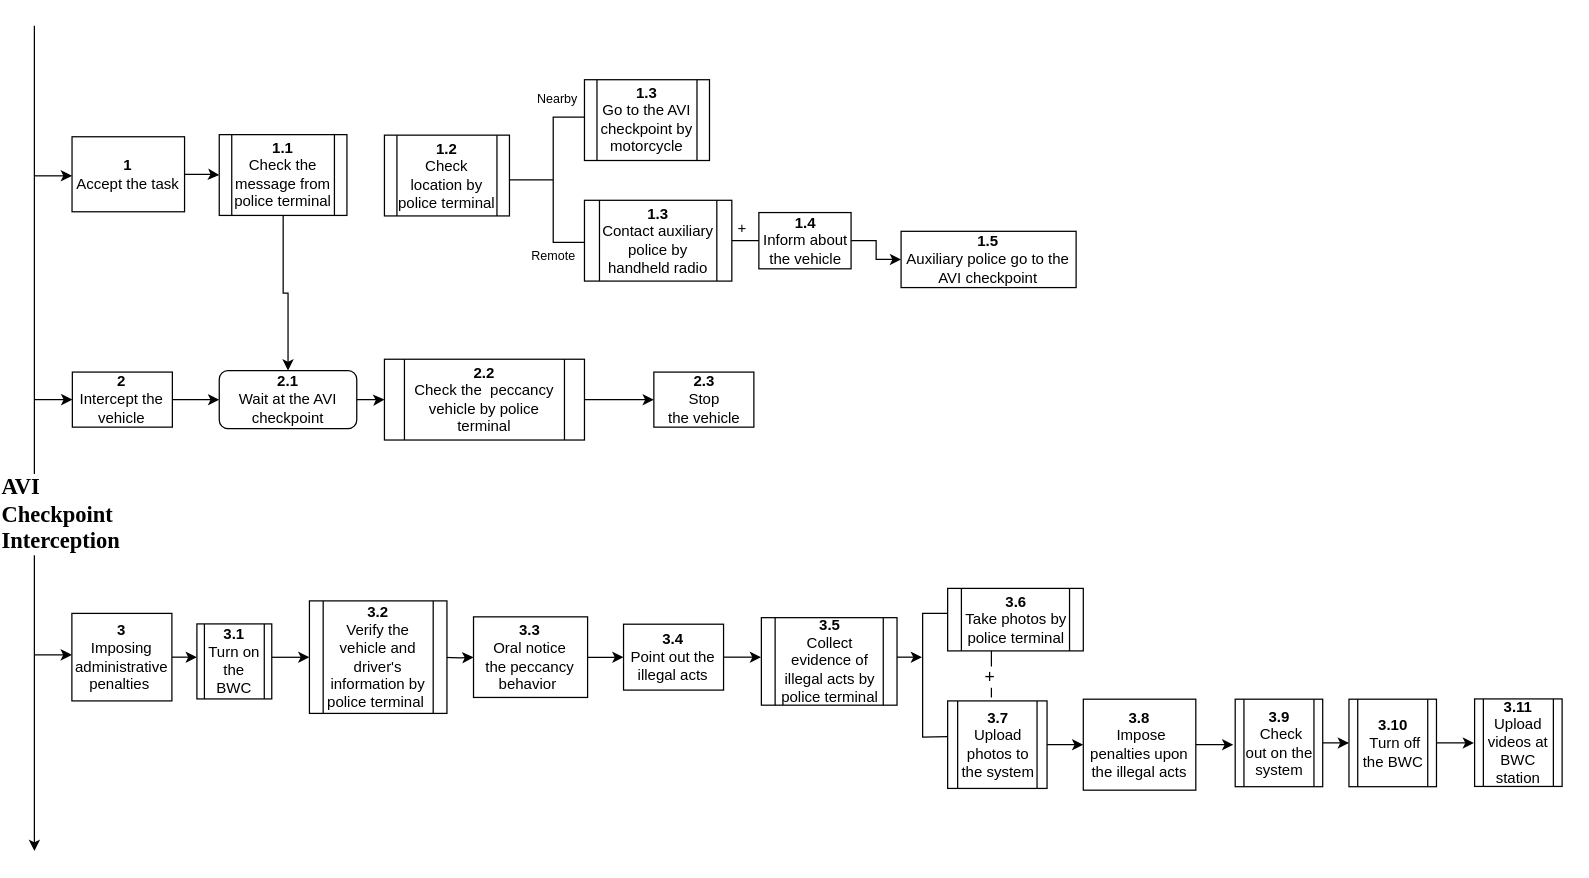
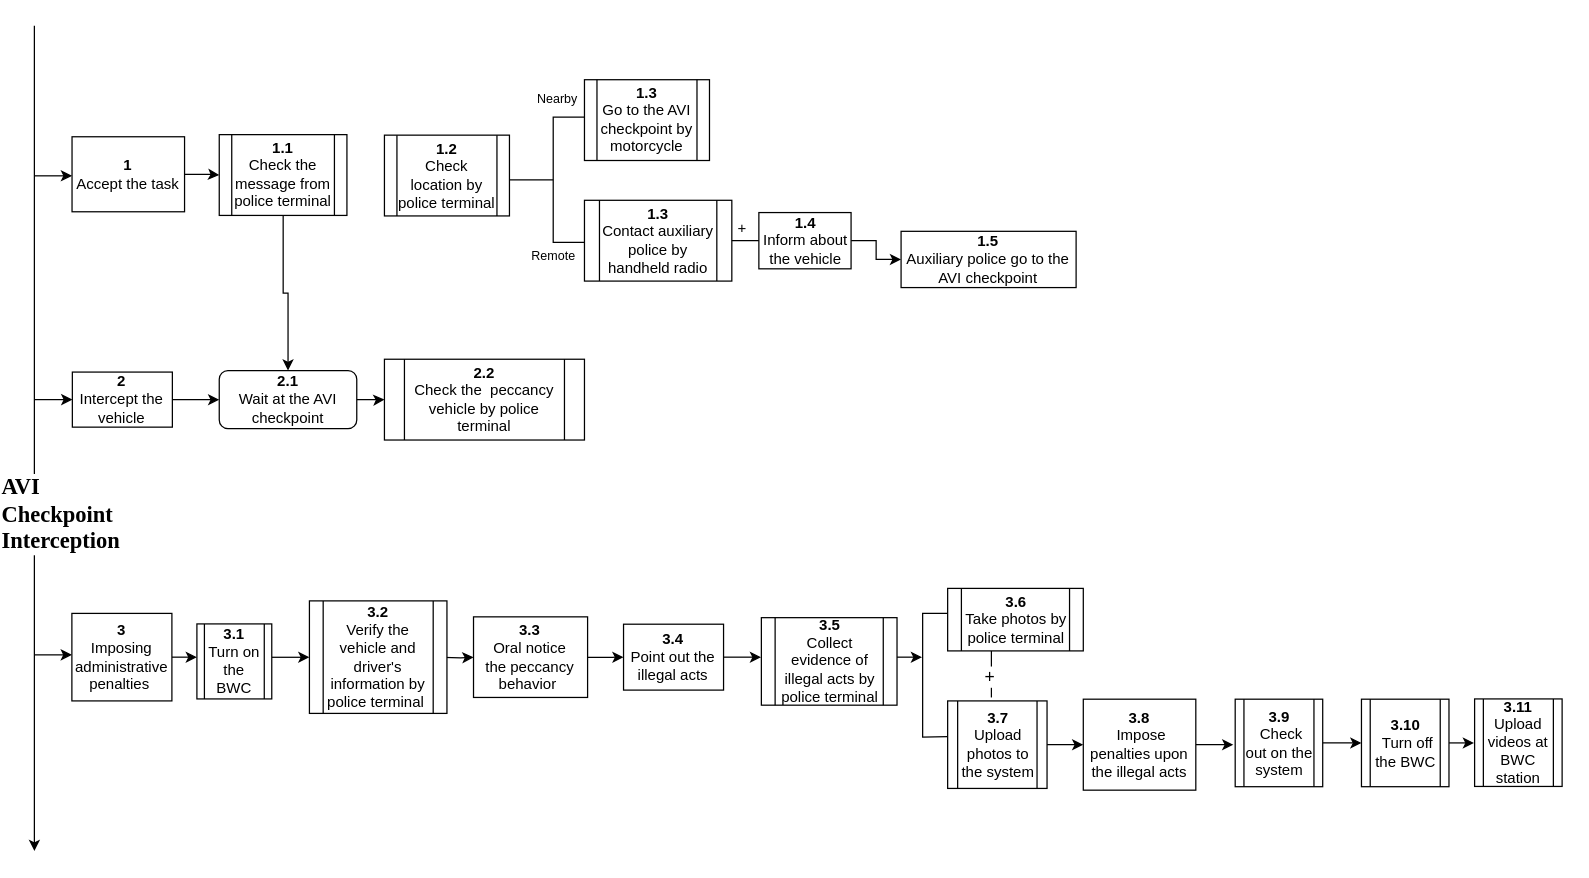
  <mxCell id="0" />
  <mxCell id="1" parent="0" />
  <mxCell id="2" value="" style="endArrow=classic;html=1;rounded=0;" parent="1" edge="1"><mxGeometry relative="1" as="geometry"><mxPoint x="20" y="20" as="sourcePoint" /><mxPoint x="20" y="680" as="targetPoint" /></mxGeometry></mxCell>
  <mxCell id="3" value="&lt;p class=&quot;MsoNormal&quot; style=&quot;margin: 0pt 0pt 0.0pt ; text-align: justify ; font-family: &amp;#34;times new roman&amp;#34;&quot;&gt;&lt;font size=&quot;4&quot;&gt;&lt;b&gt;AVI&lt;/b&gt;&lt;/font&gt;&lt;/p&gt;&lt;p class=&quot;MsoNormal&quot; style=&quot;margin: 0pt 0pt 0.0pt ; text-align: justify ; font-family: &amp;#34;times new roman&amp;#34;&quot;&gt;&lt;font size=&quot;4&quot;&gt;&lt;b&gt;Checkpoint&lt;/b&gt;&lt;/font&gt;&lt;/p&gt;&lt;p class=&quot;MsoNormal&quot; style=&quot;margin: 0pt 0pt 0.0pt ; text-align: justify ; font-family: &amp;#34;times new roman&amp;#34;&quot;&gt;&lt;font size=&quot;4&quot;&gt;&lt;b&gt;Interception&lt;/b&gt;&lt;/font&gt;&lt;/p&gt;" style="edgeLabel;resizable=0;html=1;align=center;verticalAlign=middle;" parent="2" connectable="0" vertex="1"><mxGeometry relative="1" as="geometry"><mxPoint x="20" y="60" as="offset" /></mxGeometry></mxCell>
  <mxCell id="4" value="" style="endArrow=classic;html=1;rounded=0;" parent="1" edge="1"><mxGeometry width="50" height="50" relative="1" as="geometry"><mxPoint x="20.12" y="140" as="sourcePoint" /><mxPoint x="50.12" y="140" as="targetPoint" /></mxGeometry></mxCell>
  <mxCell id="5" value="" style="edgeStyle=orthogonalEdgeStyle;rounded=0;orthogonalLoop=1;jettySize=auto;html=1;" edge="1" parent="1" source="6" target="44"><mxGeometry relative="1" as="geometry" /></mxCell>
  <mxCell id="6" value="&lt;b&gt;1&lt;/b&gt;&lt;br&gt;Accept the task" style="rounded=0;whiteSpace=wrap;html=1;" parent="1" vertex="1"><mxGeometry x="50.12" y="108.75" width="90" height="60" as="geometry" /></mxCell>
  <mxCell id="7" value="" style="edgeStyle=orthogonalEdgeStyle;rounded=0;orthogonalLoop=1;jettySize=auto;html=1;fontSize=14;" parent="1" source="8" target="25" edge="1"><mxGeometry relative="1" as="geometry" /></mxCell>
  <mxCell id="8" value="&lt;b&gt;2&lt;br&gt;&lt;/b&gt;Intercept the vehicle" style="whiteSpace=wrap;html=1;rounded=0;" parent="1" vertex="1"><mxGeometry x="50.37" y="296.97" width="80" height="44.05" as="geometry" /></mxCell>
  <mxCell id="9" value="" style="endArrow=classic;html=1;rounded=0;fontSize=10;entryX=0;entryY=0.5;entryDx=0;entryDy=0;" parent="1" target="8" edge="1"><mxGeometry width="50" height="50" relative="1" as="geometry"><mxPoint x="20.37" y="318.99" as="sourcePoint" /><mxPoint x="530.37" y="344.57" as="targetPoint" /></mxGeometry></mxCell>
  <mxCell id="10" value="" style="strokeWidth=1;html=1;shape=mxgraph.flowchart.annotation_2;align=left;labelPosition=right;pointerEvents=1;" parent="1" vertex="1"><mxGeometry x="396.75" y="93.12" width="76.5" height="100.12" as="geometry" /></mxCell>
  <mxCell id="11" value="" style="shape=table;startSize=0;container=1;collapsible=1;childLayout=tableLayout;fixedRows=1;rowLines=0;fontStyle=0;align=center;resizeLast=1;strokeColor=none;fillColor=none;collapsible=0;" parent="1" vertex="1"><mxGeometry x="384.5" y="63.12" width="95" height="30" as="geometry" /></mxCell>
  <mxCell id="12" value="" style="shape=tableRow;horizontal=0;startSize=0;swimlaneHead=0;swimlaneBody=0;fillColor=none;collapsible=0;dropTarget=0;points=[[0,0.5],[1,0.5]];portConstraint=eastwest;top=0;left=0;right=0;bottom=0;strokeWidth=1;" parent="11" vertex="1"><mxGeometry width="95" height="30" as="geometry" /></mxCell>
  <mxCell id="13" value="" style="shape=partialRectangle;connectable=0;fillColor=none;top=0;left=0;bottom=0;right=0;editable=1;overflow=hidden;strokeWidth=1;" parent="12" vertex="1"><mxGeometry width="30" height="30" as="geometry"><mxRectangle width="30" height="30" as="alternateBounds" /></mxGeometry></mxCell>
  <mxCell id="14" value="Nearby" style="shape=partialRectangle;connectable=0;fillColor=none;top=0;left=0;bottom=0;right=0;align=left;spacingLeft=6;overflow=hidden;strokeWidth=1;fontSize=10;" parent="12" vertex="1"><mxGeometry x="30" width="65" height="30" as="geometry"><mxRectangle width="65" height="30" as="alternateBounds" /></mxGeometry></mxCell>
  <mxCell id="15" value="" style="shape=table;startSize=0;container=1;collapsible=1;childLayout=tableLayout;fixedRows=1;rowLines=0;fontStyle=0;align=center;resizeLast=1;strokeColor=none;fillColor=none;collapsible=0;" parent="1" vertex="1"><mxGeometry x="370" y="194.09" width="130" height="20.29" as="geometry" /></mxCell>
  <mxCell id="16" value="" style="shape=tableRow;horizontal=0;startSize=0;swimlaneHead=0;swimlaneBody=0;fillColor=none;collapsible=0;dropTarget=0;points=[[0,0.5],[1,0.5]];portConstraint=eastwest;top=0;left=0;right=0;bottom=0;strokeWidth=1;" parent="15" vertex="1"><mxGeometry width="130" height="20" as="geometry" /></mxCell>
  <mxCell id="17" value="" style="shape=partialRectangle;connectable=0;fillColor=none;top=0;left=0;bottom=0;right=0;editable=1;overflow=hidden;strokeWidth=1;" parent="16" vertex="1"><mxGeometry width="40" height="20" as="geometry"><mxRectangle width="40" height="20" as="alternateBounds" /></mxGeometry></mxCell>
  <mxCell id="18" value="Remote" style="shape=partialRectangle;connectable=0;fillColor=none;top=0;left=0;bottom=0;right=0;align=left;spacingLeft=6;overflow=hidden;strokeWidth=1;fontSize=10;" parent="16" vertex="1"><mxGeometry x="40" width="90" height="20" as="geometry"><mxRectangle width="90" height="20" as="alternateBounds" /></mxGeometry></mxCell>
  <mxCell id="19" value="" style="edgeStyle=orthogonalEdgeStyle;rounded=0;orthogonalLoop=1;jettySize=auto;html=1;" parent="1" source="20" target="23" edge="1"><mxGeometry relative="1" as="geometry" /></mxCell>
  <mxCell id="20" value="&lt;b&gt;1.4&lt;/b&gt;&lt;br&gt;Inform about the vehicle" style="whiteSpace=wrap;html=1;rounded=0;" parent="1" vertex="1"><mxGeometry x="599.5" y="169.38" width="73.75" height="45" as="geometry" /></mxCell>
  <mxCell id="21" value="" style="endArrow=none;html=1;rounded=0;entryX=0;entryY=0.5;entryDx=0;entryDy=0;exitX=1;exitY=0.5;exitDx=0;exitDy=0;" parent="1" target="20" edge="1"><mxGeometry width="50" height="50" relative="1" as="geometry"><mxPoint x="563.25" y="191.88" as="sourcePoint" /><mxPoint x="680.75" y="68.58" as="targetPoint" /></mxGeometry></mxCell>
  <mxCell id="22" value="+" style="text;html=1;align=center;verticalAlign=middle;resizable=0;points=[];autosize=1;strokeColor=none;fillColor=none;" parent="1" vertex="1"><mxGeometry x="575.5" y="172.08" width="20" height="20" as="geometry" /></mxCell>
  <mxCell id="23" value="&lt;b&gt;1.5&lt;br&gt;&lt;/b&gt;Auxiliary police go to the AVI checkpoint" style="whiteSpace=wrap;html=1;rounded=0;" parent="1" vertex="1"><mxGeometry x="713.25" y="184.38" width="140" height="45" as="geometry" /></mxCell>
  <mxCell id="24" value="" style="edgeStyle=orthogonalEdgeStyle;rounded=0;orthogonalLoop=1;jettySize=auto;html=1;" edge="1" parent="1" source="25" target="48"><mxGeometry relative="1" as="geometry" /></mxCell>
  <mxCell id="25" value="&lt;b&gt;2.1&lt;br&gt;&lt;/b&gt;Wait at the AVI checkpoint" style="whiteSpace=wrap;html=1;rounded=1;" parent="1" vertex="1"><mxGeometry x="167.87" y="295.75" width="110" height="46.49" as="geometry" /></mxCell>
- <mxCell id="26" value="" style="edgeStyle=orthogonalEdgeStyle;rounded=0;orthogonalLoop=1;jettySize=auto;html=1;fontSize=14;exitX=1;exitY=0.5;exitDx=0;exitDy=0;" parent="1" source="48" target="27" edge="1"><mxGeometry relative="1" as="geometry"><mxPoint x="430" y="319" as="sourcePoint" /></mxGeometry></mxCell>
- <mxCell id="27" value="&lt;b&gt;2.3&lt;br&gt;&lt;/b&gt;Stop&lt;br&gt;the vehicle" style="whiteSpace=wrap;html=1;rounded=0;" parent="1" vertex="1"><mxGeometry x="515.5" y="296.98" width="80" height="44.05" as="geometry" /></mxCell>
  <mxCell id="28" value="" style="edgeStyle=orthogonalEdgeStyle;rounded=0;orthogonalLoop=1;jettySize=auto;html=1;fontSize=14;" parent="1" target="30" edge="1"><mxGeometry relative="1" as="geometry"><mxPoint x="340" y="525" as="sourcePoint" /></mxGeometry></mxCell>
  <mxCell id="29" value="" style="edgeStyle=orthogonalEdgeStyle;rounded=0;orthogonalLoop=1;jettySize=auto;html=1;fontSize=14;" parent="1" source="30" target="32" edge="1"><mxGeometry relative="1" as="geometry" /></mxCell>
  <mxCell id="30" value="&lt;b&gt;3.3&lt;br&gt;&lt;/b&gt;Oral notice the&amp;nbsp;peccancy behavior&amp;nbsp;" style="whiteSpace=wrap;html=1;rounded=0;" parent="1" vertex="1"><mxGeometry x="371.25" y="492.76" width="91.25" height="64.47" as="geometry" /></mxCell>
  <mxCell id="31" value="" style="edgeStyle=orthogonalEdgeStyle;rounded=0;orthogonalLoop=1;jettySize=auto;html=1;fontSize=14;" parent="1" source="32" edge="1"><mxGeometry relative="1" as="geometry"><mxPoint x="601.25" y="525" as="targetPoint" /></mxGeometry></mxCell>
  <mxCell id="32" value="&lt;b&gt;3.4&lt;br&gt;&lt;/b&gt;Point out the illegal acts" style="whiteSpace=wrap;html=1;rounded=0;" parent="1" vertex="1"><mxGeometry x="491.25" y="498.64" width="80" height="52.71" as="geometry" /></mxCell>
  <mxCell id="33" value="" style="edgeStyle=orthogonalEdgeStyle;rounded=0;orthogonalLoop=1;jettySize=auto;html=1;fontSize=14;" parent="1" edge="1"><mxGeometry relative="1" as="geometry"><mxPoint x="730" y="525" as="targetPoint" /><mxPoint x="700" y="525" as="sourcePoint" /></mxGeometry></mxCell>
  <mxCell id="34" value="" style="endArrow=classic;html=1;rounded=0;fontSize=14;" parent="1" edge="1"><mxGeometry width="50" height="50" relative="1" as="geometry"><mxPoint x="20" y="523.17" as="sourcePoint" /><mxPoint x="50" y="523.17" as="targetPoint" /></mxGeometry></mxCell>
  <mxCell id="35" value="" style="edgeStyle=orthogonalEdgeStyle;rounded=0;orthogonalLoop=1;jettySize=auto;html=1;fontSize=14;" parent="1" source="36" edge="1"><mxGeometry relative="1" as="geometry"><mxPoint x="150" y="525.1" as="targetPoint" /></mxGeometry></mxCell>
  <mxCell id="36" value="&lt;b&gt;3&lt;br&gt;&lt;/b&gt;Imposing administrative penalties&amp;nbsp;" style="whiteSpace=wrap;html=1;rounded=0;" parent="1" vertex="1"><mxGeometry x="50" y="490" width="80" height="70" as="geometry" /></mxCell>
  <mxCell id="37" value="" style="edgeStyle=orthogonalEdgeStyle;rounded=0;orthogonalLoop=1;jettySize=auto;html=1;fontSize=14;" parent="1" edge="1"><mxGeometry relative="1" as="geometry"><mxPoint x="210" y="525.1" as="sourcePoint" /><mxPoint x="240" y="525" as="targetPoint" /></mxGeometry></mxCell>
  <mxCell id="38" value="" style="endArrow=none;html=1;rounded=0;fontSize=14;entryX=0.5;entryY=1;entryDx=0;entryDy=0;exitX=0.5;exitY=0;exitDx=0;exitDy=0;" parent="1" edge="1"><mxGeometry width="50" height="50" relative="1" as="geometry"><mxPoint x="785.5" y="557.23" as="sourcePoint" /><mxPoint x="785.5" y="520" as="targetPoint" /></mxGeometry></mxCell>
  <mxCell id="39" value="+" style="edgeLabel;html=1;align=center;verticalAlign=middle;resizable=0;points=[];fontSize=14;" parent="38" vertex="1" connectable="0"><mxGeometry x="-0.074" y="2" relative="1" as="geometry"><mxPoint as="offset" /></mxGeometry></mxCell>
  <mxCell id="40" value="" style="endArrow=none;html=1;rounded=0;fontSize=14;entryX=0;entryY=0.5;entryDx=0;entryDy=0;exitX=0;exitY=0.5;exitDx=0;exitDy=0;" parent="1" edge="1"><mxGeometry width="50" height="50" relative="1" as="geometry"><mxPoint x="750.5" y="588.615" as="sourcePoint" /><mxPoint x="750.5" y="490" as="targetPoint" /><Array as="points"><mxPoint x="730.5" y="589" /><mxPoint x="730.5" y="540" /><mxPoint x="730.5" y="490" /></Array></mxGeometry></mxCell>
  <mxCell id="41" value="" style="edgeStyle=orthogonalEdgeStyle;rounded=0;orthogonalLoop=1;jettySize=auto;html=1;fontSize=14;" parent="1" source="42" edge="1"><mxGeometry relative="1" as="geometry"><mxPoint x="979" y="595.07" as="targetPoint" /></mxGeometry></mxCell>
  <mxCell id="42" value="&lt;b&gt;3.8&lt;br&gt;&lt;/b&gt;&amp;nbsp;Impose penalties upon the illegal acts" style="whiteSpace=wrap;html=1;rounded=0;" parent="1" vertex="1"><mxGeometry x="859" y="558.62" width="90" height="72.77" as="geometry" /></mxCell>
  <mxCell id="43" value="" style="edgeStyle=orthogonalEdgeStyle;rounded=0;orthogonalLoop=1;jettySize=auto;html=1;" edge="1" parent="1" source="44" target="25"><mxGeometry relative="1" as="geometry" /></mxCell>
  <mxCell id="44" value="&lt;b&gt;1.1&lt;/b&gt;&lt;br&gt;&lt;span&gt;Check the message from police terminal&lt;/span&gt;" style="shape=process;whiteSpace=wrap;html=1;backgroundOutline=1;strokeColor=#000000;fillColor=#FFFFFF;" vertex="1" parent="1"><mxGeometry x="167.87" y="107.05" width="102.13" height="64.62" as="geometry" /></mxCell>
  <mxCell id="45" value="&lt;b&gt;1.2&lt;br&gt;&lt;/b&gt;Check location by police terminal" style="shape=process;whiteSpace=wrap;html=1;backgroundOutline=1;strokeColor=#000000;fillColor=#FFFFFF;" vertex="1" parent="1"><mxGeometry x="300" y="107.46" width="100" height="64.62" as="geometry" /></mxCell>
  <mxCell id="46" value="&lt;b&gt;1.3&lt;/b&gt;&lt;br&gt;Go to the AVI checkpoint by motorcycle" style="shape=process;whiteSpace=wrap;html=1;backgroundOutline=1;strokeColor=#000000;fillColor=#FFFFFF;" vertex="1" parent="1"><mxGeometry x="460" y="63.12" width="100" height="64.62" as="geometry" /></mxCell>
  <mxCell id="47" value="&lt;b&gt;1.3&lt;/b&gt;&lt;br&gt;Contact auxiliary police by handheld radio" style="shape=process;whiteSpace=wrap;html=1;backgroundOutline=1;strokeColor=#000000;fillColor=#FFFFFF;" vertex="1" parent="1"><mxGeometry x="460" y="159.57" width="117.87" height="64.62" as="geometry" /></mxCell>
  <mxCell id="48" value="&lt;b&gt;2.2&lt;br&gt;&lt;/b&gt;Check the&amp;nbsp;&amp;nbsp;peccancy vehicle by police terminal" style="shape=process;whiteSpace=wrap;html=1;backgroundOutline=1;strokeColor=#000000;fillColor=#FFFFFF;" vertex="1" parent="1"><mxGeometry x="300" y="286.7" width="160" height="64.62" as="geometry" /></mxCell>
  <mxCell id="49" value="&lt;b&gt;3.1&lt;br&gt;&lt;/b&gt;&lt;span&gt;Turn on the BWC&lt;/span&gt;" style="shape=process;whiteSpace=wrap;html=1;backgroundOutline=1;strokeColor=#000000;fillColor=#FFFFFF;" vertex="1" parent="1"><mxGeometry x="150" y="498.41" width="59.88" height="60" as="geometry" /></mxCell>
  <mxCell id="50" value="&lt;b&gt;3.2&lt;br&gt;&lt;/b&gt;Verify the vehicle and driver's information by police terminal&amp;nbsp;" style="shape=process;whiteSpace=wrap;html=1;backgroundOutline=1;strokeColor=#000000;fillColor=#FFFFFF;" vertex="1" parent="1"><mxGeometry x="240" y="479.99" width="110" height="90" as="geometry" /></mxCell>
  <mxCell id="51" value="&lt;b&gt;3.5&lt;br&gt;&lt;/b&gt;Collect evidence of illegal acts by police terminal" style="shape=process;whiteSpace=wrap;html=1;backgroundOutline=1;strokeColor=#000000;fillColor=#FFFFFF;" vertex="1" parent="1"><mxGeometry x="601.5" y="493.41" width="108.5" height="70" as="geometry" /></mxCell>
  <mxCell id="52" value="&lt;b&gt;3.6&lt;br&gt;&lt;/b&gt;Take photos by police terminal" style="shape=process;whiteSpace=wrap;html=1;backgroundOutline=1;strokeColor=#000000;fillColor=#FFFFFF;" vertex="1" parent="1"><mxGeometry x="750.5" y="470" width="108.5" height="50" as="geometry" /></mxCell>
  <mxCell id="53" style="edgeStyle=orthogonalEdgeStyle;rounded=0;orthogonalLoop=1;jettySize=auto;html=1;entryX=0;entryY=0.5;entryDx=0;entryDy=0;" edge="1" parent="1" source="54" target="42"><mxGeometry relative="1" as="geometry" /></mxCell>
  <mxCell id="54" value="&lt;b&gt;3.7&lt;br&gt;&lt;/b&gt;Upload photos to the system" style="shape=process;whiteSpace=wrap;html=1;backgroundOutline=1;strokeColor=#000000;fillColor=#FFFFFF;" vertex="1" parent="1"><mxGeometry x="750.5" y="560" width="79.5" height="70" as="geometry" /></mxCell>
  <mxCell id="55" value="" style="edgeStyle=orthogonalEdgeStyle;rounded=0;orthogonalLoop=1;jettySize=auto;html=1;" edge="1" parent="1" source="56" target="58"><mxGeometry relative="1" as="geometry" /></mxCell>
  <mxCell id="56" value="&lt;b&gt;3.9&lt;br&gt;&lt;/b&gt;&amp;nbsp;Check out on the system" style="shape=process;whiteSpace=wrap;html=1;backgroundOutline=1;strokeColor=#000000;fillColor=#FFFFFF;" vertex="1" parent="1"><mxGeometry x="980.5" y="558.62" width="70" height="70" as="geometry" /></mxCell>
  <mxCell id="57" value="" style="edgeStyle=orthogonalEdgeStyle;rounded=0;orthogonalLoop=1;jettySize=auto;html=1;" edge="1" parent="1" source="58"><mxGeometry relative="1" as="geometry"><mxPoint x="1171.5" y="593.62" as="targetPoint" /></mxGeometry></mxCell>
- <mxCell id="58" value="&lt;b&gt;3.10&lt;br&gt;&lt;/b&gt;&amp;nbsp;Turn off the BWC" style="shape=process;whiteSpace=wrap;html=1;backgroundOutline=1;strokeColor=#000000;fillColor=#FFFFFF;" vertex="1" parent="1"><mxGeometry x="1071.5" y="558.62" width="70" height="70" as="geometry" /></mxCell>
+ <mxCell id="58" value="&lt;b&gt;3.10&lt;br&gt;&lt;/b&gt;&amp;nbsp;Turn off the BWC" style="shape=process;whiteSpace=wrap;html=1;backgroundOutline=1;strokeColor=#000000;fillColor=#FFFFFF;" vertex="1" parent="1"><mxGeometry x="1081.5" y="558.62" width="70" height="70" as="geometry" /></mxCell>
  <mxCell id="59" value="&lt;b&gt;3.11&lt;br&gt;&lt;/b&gt;Upload videos at BWC station" style="shape=process;whiteSpace=wrap;html=1;backgroundOutline=1;strokeColor=#000000;fillColor=#FFFFFF;" vertex="1" parent="1"><mxGeometry x="1172" y="558.41" width="70" height="70" as="geometry" /></mxCell>
